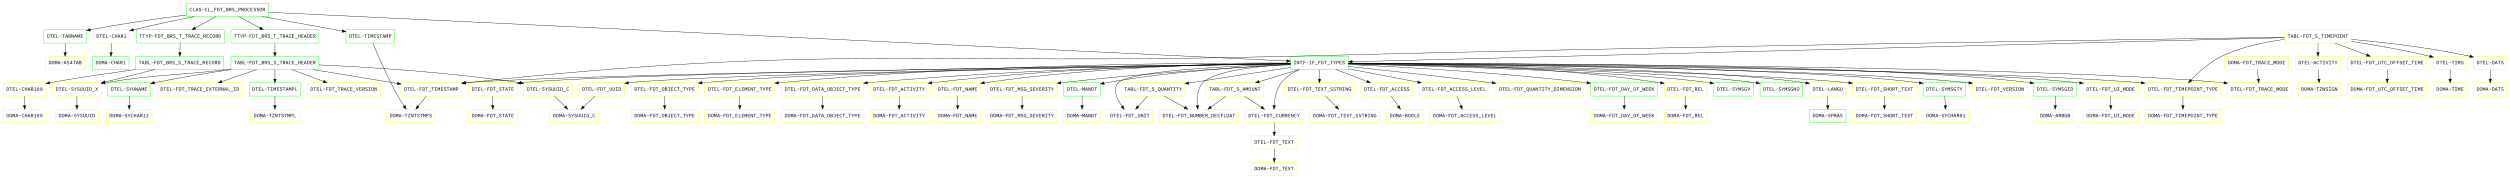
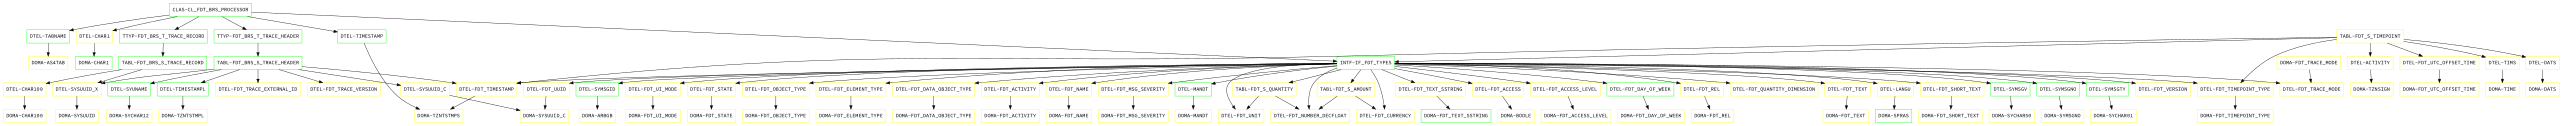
  digraph {
    fontname="Source Code Pro"
    node [color=yellow fontname="Source Code Pro" shape=box]
    edge [fontname="Source Code Pro"]
    "CLAS-CL_FDT_BRS_PROCESSOR" [color=green]
    "INTF-IF_FDT_TYPES" [color=green]
    "TTYP-FDT_BRS_T_TRACE_RECORD" [color=green]
    "TTYP-FDT_BRS_T_TRACE_HEADER" [color=green]
    "DTEL-TIMESTAMP" [color=green]
    "DTEL-TABNAME" [color=green]
    "DTEL-CHAR1"
    "DTEL-FDT_MSG_SEVERITY"
    "DTEL-MANDT" [color=green]
    "DTEL-FDT_TEXT"
    "DTEL-LANGU"
    "DTEL-FDT_SHORT_TEXT"
    "DTEL-SYMSGV" [color=green]
    "DTEL-SYMSGNO" [color=green]
    "DTEL-SYMSGTY" [color=green]
    "DTEL-SYMSGID" [color=green]
    "DTEL-FDT_UI_MODE"
    "DTEL-FDT_TRACE_MODE"
    "DTEL-FDT_TIMESTAMP"
    "DTEL-FDT_VERSION"
    "DTEL-FDT_STATE"
    "DTEL-FDT_OBJECT_TYPE"
    "DTEL-FDT_UUID"
    "DTEL-FDT_ELEMENT_TYPE"
    "DTEL-FDT_DATA_OBJECT_TYPE"
    "DTEL-FDT_ACTIVITY"
    "DTEL-FDT_NAME"
    "DTEL-FDT_TIMEPOINT_TYPE"
    "TABL-FDT_S_QUANTITY"
    "DTEL-FDT_UNIT"
    "DTEL-FDT_NUMBER_DECFLOAT"
    "TABL-FDT_S_AMOUNT"
    "DTEL-FDT_CURRENCY"
    "DTEL-FDT_TEXT_SSTRING"
    n35 [label="DTEL-FDT_ACCESS"]
    "DTEL-FDT_ACCESS_LEVEL"
    "DTEL-FDT_DAY_OF_WEEK" [color=green]
    "DTEL-FDT_QUANTITY_DIMENSION"
    "DTEL-FDT_REL"
    "TABL-FDT_BRS_S_TRACE_RECORD" [color=green]
    "TABL-FDT_BRS_S_TRACE_HEADER" [color=green]
    "DOMA-TZNTSTMPS"
    "DOMA-AS4TAB"
    "DOMA-CHAR1" [color=green]
    "DOMA-FDT_MSG_SEVERITY"
    "DOMA-MANDT"
    "DOMA-FDT_TEXT"
    "DOMA-SPRAS" [color=green]
    "DOMA-FDT_SHORT_TEXT"
+   "DOMA-SYCHAR50"
+   "DOMA-SYMSGNO"
    "DOMA-SYCHAR01"
    "DOMA-ARBGB"
    "DOMA-FDT_UI_MODE"
    "DOMA-FDT_STATE"
    "DOMA-FDT_OBJECT_TYPE"
    "DOMA-SYSUUID_C"
    "DOMA-FDT_ELEMENT_TYPE"
    "DOMA-FDT_DATA_OBJECT_TYPE"
    "DOMA-FDT_ACTIVITY"
    "DOMA-FDT_NAME"
    "TABL-FDT_S_TIMEPOINT"
    n63 [label="DTEL-ACTIVITY"]
    "DTEL-FDT_UTC_OFFSET_TIME"
    "DTEL-TIMS"
    "DTEL-DATS"
    "DOMA-FDT_TIMEPOINT_TYPE"
-   "DOMA-FDT_TEXT_SSTRING"
+   "DOMA-FDT_TEXT_SSTRING" [color=green]
    "DOMA-BOOLE"
    "DOMA-FDT_ACCESS_LEVEL"
    "DOMA-FDT_DAY_OF_WEEK"
    "DOMA-FDT_REL"
    "DOMA-FDT_TRACE_MODE"
    "DOMA-TZNSIGN"
    "DOMA-FDT_UTC_OFFSET_TIME"
    "DOMA-TIME"
    "DOMA-DATS"
    "DTEL-CHAR100"
    "DTEL-SYSUUID_X"
    "DOMA-CHAR100"
    "DOMA-SYSUUID"
    "DTEL-FDT_TRACE_VERSION"
    "DTEL-FDT_TRACE_EXTERNAL_ID"
    "DTEL-SYUNAME" [color=green]
    "DTEL-TIMESTAMPL" [color=green]
    "DTEL-SYSUUID_C"
    "DOMA-SYCHAR12"
    "DOMA-TZNTSTMPL"
    "CLAS-CL_FDT_BRS_PROCESSOR" -> "INTF-IF_FDT_TYPES"
    "CLAS-CL_FDT_BRS_PROCESSOR" -> "TTYP-FDT_BRS_T_TRACE_RECORD"
    "CLAS-CL_FDT_BRS_PROCESSOR" -> "TTYP-FDT_BRS_T_TRACE_HEADER"
    "CLAS-CL_FDT_BRS_PROCESSOR" -> "DTEL-TIMESTAMP"
    "CLAS-CL_FDT_BRS_PROCESSOR" -> "DTEL-TABNAME"
    "CLAS-CL_FDT_BRS_PROCESSOR" -> "DTEL-CHAR1"
    "INTF-IF_FDT_TYPES" -> "DTEL-FDT_MSG_SEVERITY"
    "INTF-IF_FDT_TYPES" -> "DTEL-MANDT"
-   "DTEL-FDT_CURRENCY" -> "DTEL-FDT_TEXT"
+   "INTF-IF_FDT_TYPES" -> "DTEL-FDT_TEXT"
    "INTF-IF_FDT_TYPES" -> "DTEL-LANGU"
    "INTF-IF_FDT_TYPES" -> "DTEL-FDT_SHORT_TEXT"
    "INTF-IF_FDT_TYPES" -> "DTEL-SYMSGV"
    "INTF-IF_FDT_TYPES" -> "DTEL-SYMSGNO"
    "INTF-IF_FDT_TYPES" -> "DTEL-SYMSGTY"
    "INTF-IF_FDT_TYPES" -> "DTEL-SYMSGID"
    "INTF-IF_FDT_TYPES" -> "DTEL-FDT_UI_MODE"
    "INTF-IF_FDT_TYPES" -> "DTEL-FDT_TRACE_MODE"
    "INTF-IF_FDT_TYPES" -> "DTEL-FDT_TIMESTAMP"
    "INTF-IF_FDT_TYPES" -> "DTEL-FDT_VERSION"
    "INTF-IF_FDT_TYPES" -> "DTEL-FDT_STATE"
    "INTF-IF_FDT_TYPES" -> "DTEL-FDT_OBJECT_TYPE"
    "INTF-IF_FDT_TYPES" -> "DTEL-FDT_UUID"
    "INTF-IF_FDT_TYPES" -> "DTEL-FDT_ELEMENT_TYPE"
    "INTF-IF_FDT_TYPES" -> "DTEL-FDT_DATA_OBJECT_TYPE"
    "INTF-IF_FDT_TYPES" -> "DTEL-FDT_ACTIVITY"
    "INTF-IF_FDT_TYPES" -> "DTEL-FDT_NAME"
    "INTF-IF_FDT_TYPES" -> "DTEL-FDT_TIMEPOINT_TYPE"
    "INTF-IF_FDT_TYPES" -> "TABL-FDT_S_QUANTITY"
    "INTF-IF_FDT_TYPES" -> "DTEL-FDT_UNIT"
    "INTF-IF_FDT_TYPES" -> "DTEL-FDT_NUMBER_DECFLOAT"
    "INTF-IF_FDT_TYPES" -> "TABL-FDT_S_AMOUNT"
    "INTF-IF_FDT_TYPES" -> "DTEL-FDT_CURRENCY"
    "INTF-IF_FDT_TYPES" -> "DTEL-FDT_TEXT_SSTRING"
    "INTF-IF_FDT_TYPES" -> n35
    "INTF-IF_FDT_TYPES" -> "DTEL-FDT_ACCESS_LEVEL"
    "INTF-IF_FDT_TYPES" -> "DTEL-FDT_DAY_OF_WEEK"
    "INTF-IF_FDT_TYPES" -> "DTEL-FDT_QUANTITY_DIMENSION"
    "INTF-IF_FDT_TYPES" -> "DTEL-FDT_REL"
    "TTYP-FDT_BRS_T_TRACE_RECORD" -> "TABL-FDT_BRS_S_TRACE_RECORD"
    "TTYP-FDT_BRS_T_TRACE_HEADER" -> "TABL-FDT_BRS_S_TRACE_HEADER"
    "DTEL-TIMESTAMP" -> "DOMA-TZNTSTMPS"
    "DTEL-TABNAME" -> "DOMA-AS4TAB"
    "DTEL-CHAR1" -> "DOMA-CHAR1"
    "DTEL-FDT_MSG_SEVERITY" -> "DOMA-FDT_MSG_SEVERITY"
    "DTEL-MANDT" -> "DOMA-MANDT"
    "DTEL-FDT_TEXT" -> "DOMA-FDT_TEXT"
    "DTEL-LANGU" -> "DOMA-SPRAS"
    "DTEL-FDT_SHORT_TEXT" -> "DOMA-FDT_SHORT_TEXT"
+   "DTEL-SYMSGV" -> "DOMA-SYCHAR50"
+   "DTEL-SYMSGNO" -> "DOMA-SYMSGNO"
    "DTEL-SYMSGTY" -> "DOMA-SYCHAR01"
    "DTEL-SYMSGID" -> "DOMA-ARBGB"
    "DTEL-FDT_UI_MODE" -> "DOMA-FDT_UI_MODE"
    "DTEL-FDT_TIMESTAMP" -> "DOMA-TZNTSTMPS"
    "DTEL-FDT_STATE" -> "DOMA-FDT_STATE"
    "DTEL-FDT_OBJECT_TYPE" -> "DOMA-FDT_OBJECT_TYPE"
    "DTEL-FDT_UUID" -> "DOMA-SYSUUID_C"
    "DTEL-FDT_ELEMENT_TYPE" -> "DOMA-FDT_ELEMENT_TYPE"
    "DTEL-FDT_DATA_OBJECT_TYPE" -> "DOMA-FDT_DATA_OBJECT_TYPE"
    "DTEL-FDT_ACTIVITY" -> "DOMA-FDT_ACTIVITY"
    "DTEL-FDT_NAME" -> "DOMA-FDT_NAME"
    "DTEL-FDT_TIMEPOINT_TYPE" -> "DOMA-FDT_TIMEPOINT_TYPE"
    "TABL-FDT_S_QUANTITY" -> "DTEL-FDT_UNIT"
    "TABL-FDT_S_QUANTITY" -> "DTEL-FDT_NUMBER_DECFLOAT"
    "TABL-FDT_S_AMOUNT" -> "DTEL-FDT_NUMBER_DECFLOAT"
    "TABL-FDT_S_AMOUNT" -> "DTEL-FDT_CURRENCY"
    "DTEL-FDT_TEXT_SSTRING" -> "DOMA-FDT_TEXT_SSTRING"
    n35 -> "DOMA-BOOLE"
    "DTEL-FDT_ACCESS_LEVEL" -> "DOMA-FDT_ACCESS_LEVEL"
    "DTEL-FDT_DAY_OF_WEEK" -> "DOMA-FDT_DAY_OF_WEEK"
    "DTEL-FDT_REL" -> "DOMA-FDT_REL"
    "TABL-FDT_BRS_S_TRACE_RECORD" -> "DTEL-CHAR100"
    "TABL-FDT_BRS_S_TRACE_RECORD" -> "DTEL-SYSUUID_X"
    "TABL-FDT_BRS_S_TRACE_HEADER" -> "DTEL-FDT_TIMESTAMP"
    "TABL-FDT_BRS_S_TRACE_HEADER" -> "DTEL-SYSUUID_X"
    "TABL-FDT_BRS_S_TRACE_HEADER" -> "DTEL-FDT_TRACE_VERSION"
    "TABL-FDT_BRS_S_TRACE_HEADER" -> "DTEL-FDT_TRACE_EXTERNAL_ID"
    "TABL-FDT_BRS_S_TRACE_HEADER" -> "DTEL-SYUNAME"
    "TABL-FDT_BRS_S_TRACE_HEADER" -> "DTEL-TIMESTAMPL"
    "TABL-FDT_BRS_S_TRACE_HEADER" -> "DTEL-SYSUUID_C"
    "TABL-FDT_S_TIMEPOINT" -> "INTF-IF_FDT_TYPES"
    "TABL-FDT_S_TIMEPOINT" -> "DTEL-FDT_TIMESTAMP"
    "TABL-FDT_S_TIMEPOINT" -> "DTEL-FDT_TIMEPOINT_TYPE"
    "TABL-FDT_S_TIMEPOINT" -> n63
    "TABL-FDT_S_TIMEPOINT" -> "DTEL-FDT_UTC_OFFSET_TIME"
    "TABL-FDT_S_TIMEPOINT" -> "DTEL-TIMS"
    "TABL-FDT_S_TIMEPOINT" -> "DTEL-DATS"
    n63 -> "DOMA-TZNSIGN"
    "DTEL-FDT_UTC_OFFSET_TIME" -> "DOMA-FDT_UTC_OFFSET_TIME"
    "DTEL-TIMS" -> "DOMA-TIME"
    "DTEL-DATS" -> "DOMA-DATS"
    "DOMA-FDT_TRACE_MODE" -> "DTEL-FDT_TRACE_MODE"
    "DTEL-CHAR100" -> "DOMA-CHAR100"
    "DTEL-SYSUUID_X" -> "DOMA-SYSUUID"
    "DTEL-SYUNAME" -> "DOMA-SYCHAR12"
    "DTEL-TIMESTAMPL" -> "DOMA-TZNTSTMPL"
    "DTEL-SYSUUID_C" -> "DOMA-SYSUUID_C"
  }
